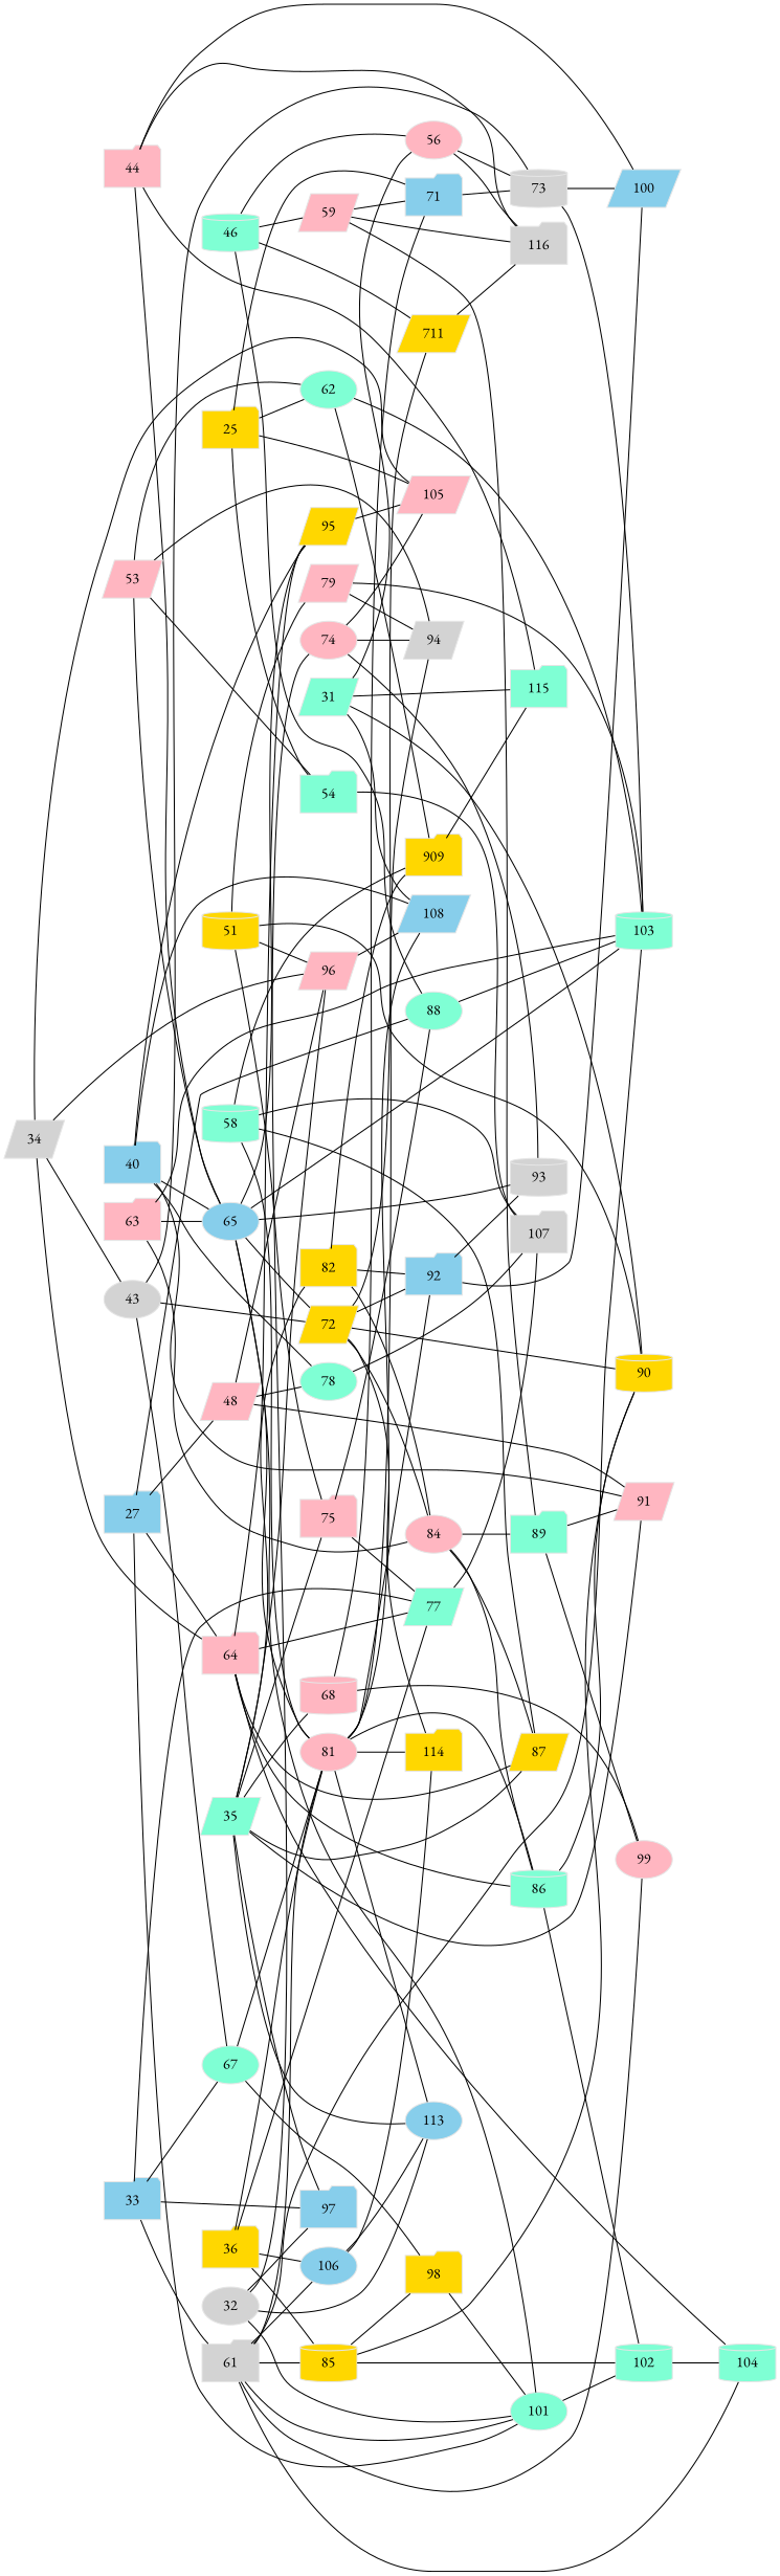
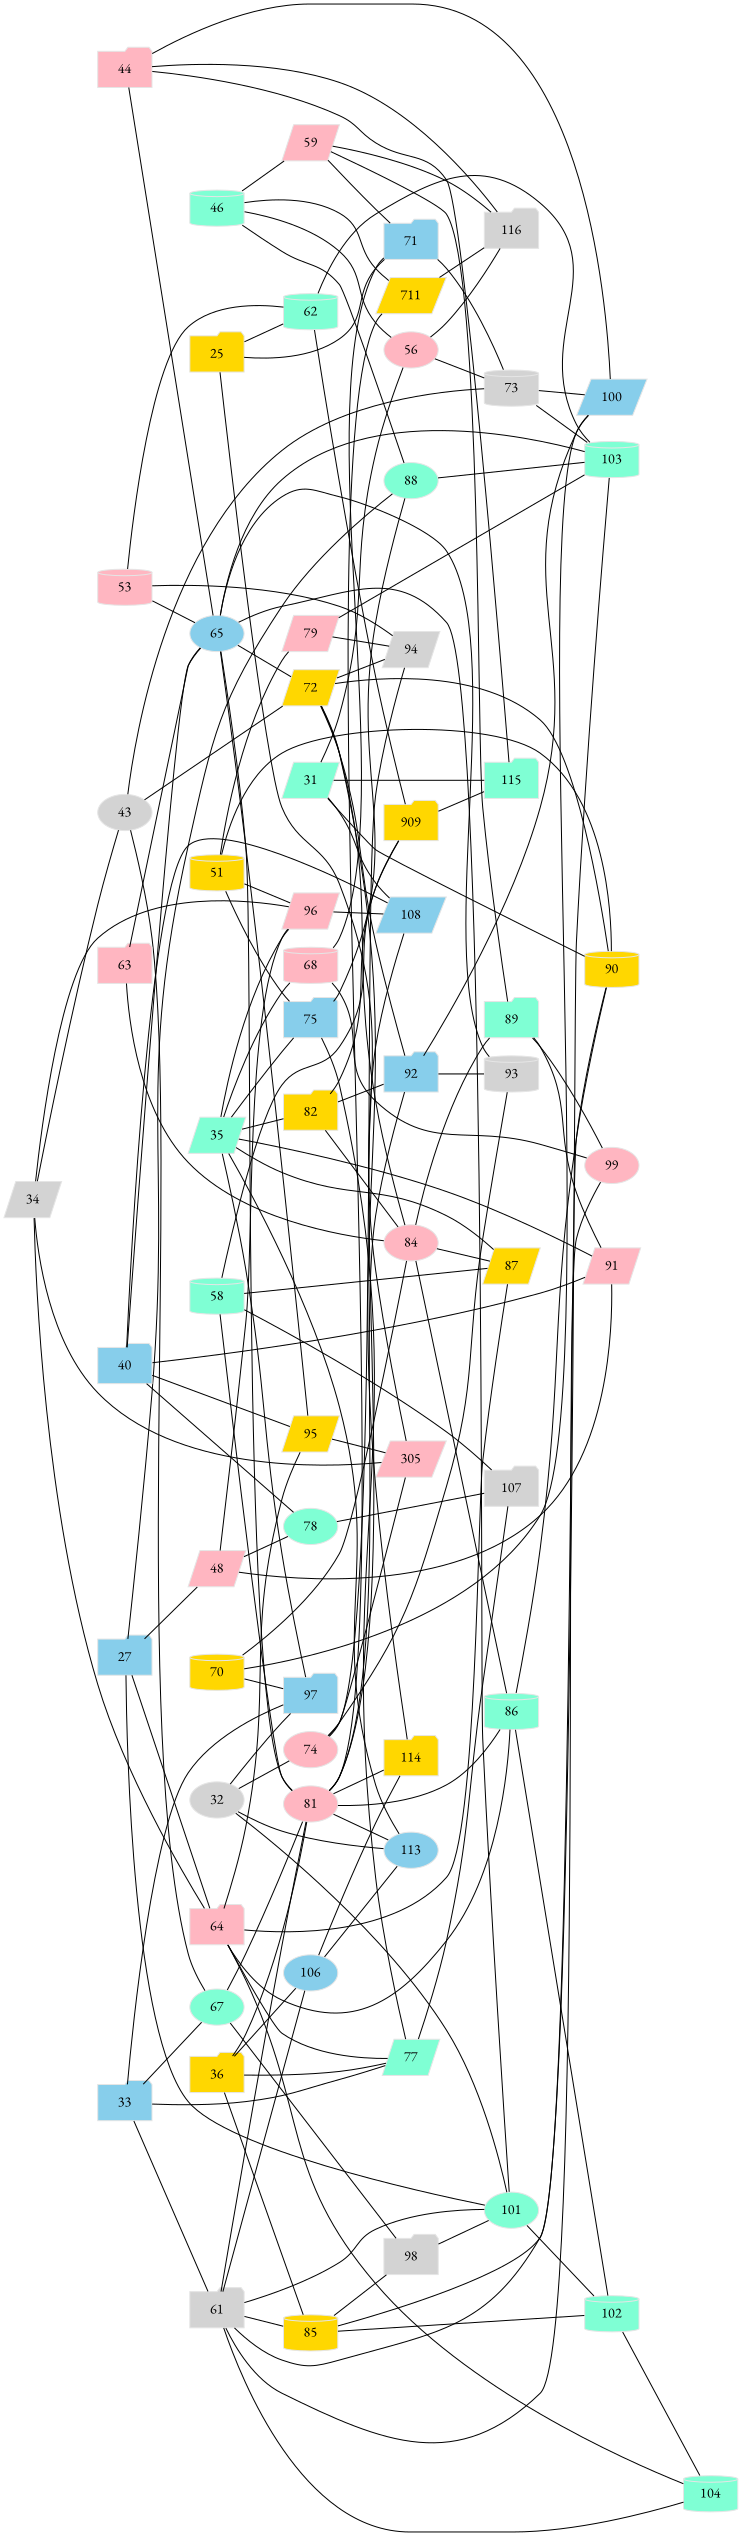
  graph {
    fontname="EB Garamond"
    rankdir=LR
    node [color=gray90 fillcolor=aquamarine fontname="EB Garamond" shape=folder style=filled]
    edge [fontname="EB Garamond"]
    25 [fillcolor=gold]
-   54
-   62 [shape=ellipse]
+   62 [shape=cylinder]
    71 [fillcolor=skyblue]
-   105 [fillcolor=lightpink shape=parallelogram]
+   105 [fillcolor=lightpink shape=parallelogram label=305]
    107 [fillcolor=lightgrey]
    n7 [fillcolor=gold label=909]
    103 [shape=cylinder super="+83"]
    73 [fillcolor=lightgrey shape=cylinder super="+69"]
    27 [fillcolor=skyblue]
    48 [fillcolor=lightpink shape=parallelogram]
    64 [fillcolor=lightpink super="+22+57"]
    88 [shape=ellipse]
    101 [shape=ellipse super="+80"]
    96 [fillcolor=lightpink shape=parallelogram]
    91 [fillcolor=lightpink shape=parallelogram]
    78 [shape=ellipse]
    104 [shape=cylinder]
    86 [shape=cylinder super="+5+23"]
    87 [fillcolor=gold shape=parallelogram]
    77 [shape=parallelogram]
    95 [fillcolor=gold shape=parallelogram]
    102 [shape=cylinder]
    31 [shape=parallelogram]
    56 [fillcolor=lightpink shape=ellipse]
    90 [fillcolor=gold shape=cylinder super="+60"]
    108 [fillcolor=skyblue shape=parallelogram]
    115 [super="+112"]
    116 [fillcolor=lightgrey]
    32 [fillcolor=lightgrey shape=ellipse]
    74 [fillcolor=lightpink shape=ellipse]
    97 [fillcolor=skyblue super="+45"]
    113 [fillcolor=skyblue shape=ellipse super="+15"]
    94 [fillcolor=lightgrey shape=parallelogram super="+50"]
    93 [fillcolor=lightgrey shape=cylinder]
    33 [fillcolor=skyblue super="+28"]
    61 [fillcolor=lightgrey super="+14+38+55+49"]
    67 [shape=ellipse]
    81 [fillcolor=lightpink shape=ellipse super="+8+47+52+66"]
    85 [fillcolor=gold shape=cylinder super="+44"]
    106 [fillcolor=skyblue shape=ellipse]
    99 [fillcolor=lightpink shape=ellipse]
-   98 [fillcolor=gold]
+   98 [fillcolor=lightgrey]
    34 [fillcolor=lightgrey shape=parallelogram]
    43 [fillcolor=lightgrey shape=ellipse]
    72 [fillcolor=gold shape=parallelogram super="+4+21+26"]
    35 [shape=parallelogram super="+9+29"]
    68 [fillcolor=lightpink shape=cylinder]
-   75 [fillcolor=lightpink]
+   75 [fillcolor=skyblue]
    82 [fillcolor=gold]
    84 [fillcolor=lightpink shape=ellipse super="+10"]
    92 [fillcolor=skyblue super="+30"]
    36 [fillcolor=gold]
    n54 [fillcolor=gold label=711 shape=parallelogram]
    114 [fillcolor=gold super="+110"]
    40 [fillcolor=skyblue super="+24"]
    65 [fillcolor=skyblue shape=ellipse super="+17+20"]
    n58 [fillcolor=lightpink label=44]
    100 [fillcolor=skyblue shape=parallelogram]
    46 [shape=cylinder]
    59 [fillcolor=lightpink shape=parallelogram]
    89 [super="+37"]
    51 [fillcolor=gold shape=cylinder super="+3"]
    79 [fillcolor=lightpink shape=parallelogram]
-   53 [fillcolor=lightpink shape=parallelogram]
+   53 [fillcolor=lightpink shape=cylinder]
    58 [shape=cylinder]
    63 [fillcolor=lightpink]
-   25 -- 54
+   70 [fillcolor=gold shape=cylinder]
    25 -- 62
    25 -- 71
    25 -- 105
-   54 -- 107
    62 -- n7
    62 -- 103
    71 -- 73
    n7 -- 115
    73 -- 103 [weight=2]
    73 -- 100
    27 -- 48
    27 -- 64
    27 -- 88
    27 -- 101
    48 -- 96
    48 -- 91
    48 -- 78
    64 -- 104
    64 -- 86
    64 -- 87
    64 -- 77
    64 -- 95
    88 -- 103
    101 -- 102
    96 -- 108
    78 -- 107
    86 -- 102
    86 -- 90 [weight=2]
    77 -- 107
    95 -- 105
    102 -- 104
    31 -- 56
    31 -- 90
    31 -- 108
    31 -- 115
    56 -- 73
    56 -- 116
    32 -- 101
    32 -- 74
    32 -- 97
    32 -- 113
    74 -- 105
    74 -- 94
    74 -- 93
    33 -- 77
    33 -- 97 [weight=2]
    33 -- 61 [weight=2]
    33 -- 67
    61 -- 103 [weight=2]
    61 -- 101 [weight=2]
    61 -- 104
    61 -- 81 [weight=2]
    61 -- 85 [weight=2]
    61 -- 106
    61 -- 99 [weight=2]
    67 -- 81
    67 -- 98
    81 -- 86
    81 -- 108
    81 -- 113 [weight=2]
    81 -- 92
    81 -- n54 [weight=2]
    81 -- 114 [weight=3]
    85 -- 102
    85 -- 90
    85 -- 98
    106 -- 113
    106 -- 114
    98 -- 101 [weight=2]
    34 -- 105
    34 -- 64
    34 -- 96
    34 -- 43
    43 -- 73
    43 -- 67
    43 -- 72
    72 -- 90
    72 -- 94 [weight=2]
    72 -- 84
    72 -- 92
    72 -- 114 [weight=2]
    35 -- 96
    35 -- 91
    35 -- 87
    35 -- 97
    35 -- 113
    35 -- 68
    35 -- 75
    35 -- 82
    68 -- 71
    68 -- 99
    75 -- 88
    75 -- 77
    82 -- n7
    82 -- 84
    82 -- 92
    84 -- 86
    84 -- 87
    84 -- 89 [weight=2]
    92 -- 93 [weight=2]
    92 -- 100
    36 -- 77
    36 -- 81
    36 -- 85
    36 -- 106
    n54 -- 116
    40 -- 91
    40 -- 78
    40 -- 95
    40 -- 108
    40 -- 65
    65 -- 103
    65 -- 101 [weight=2]
    65 -- 95
    65 -- 93
    65 -- 81
    65 -- 72 [weight=2]
    n58 -- 115
    n58 -- 116
    n58 -- 65
    n58 -- 100
    46 -- 88
    46 -- 56
    46 -- n54
    46 -- 59
    59 -- 71
    59 -- 116
    59 -- 89
    89 -- 91
    89 -- 99
    51 -- 96 [weight=2]
    51 -- 90
    51 -- 75
    51 -- 79 [weight=2]
    79 -- 103
    79 -- 94
-   53 -- 54
    53 -- 62
    53 -- 94
    53 -- 65
    58 -- 107
    58 -- n7
    58 -- 87
    58 -- 81
-   63 -- 103
    63 -- 84
    63 -- 65 [weight=2]
+   70 -- 97 [weight=2]
+   70 -- 84
+   70 -- 100
  }
